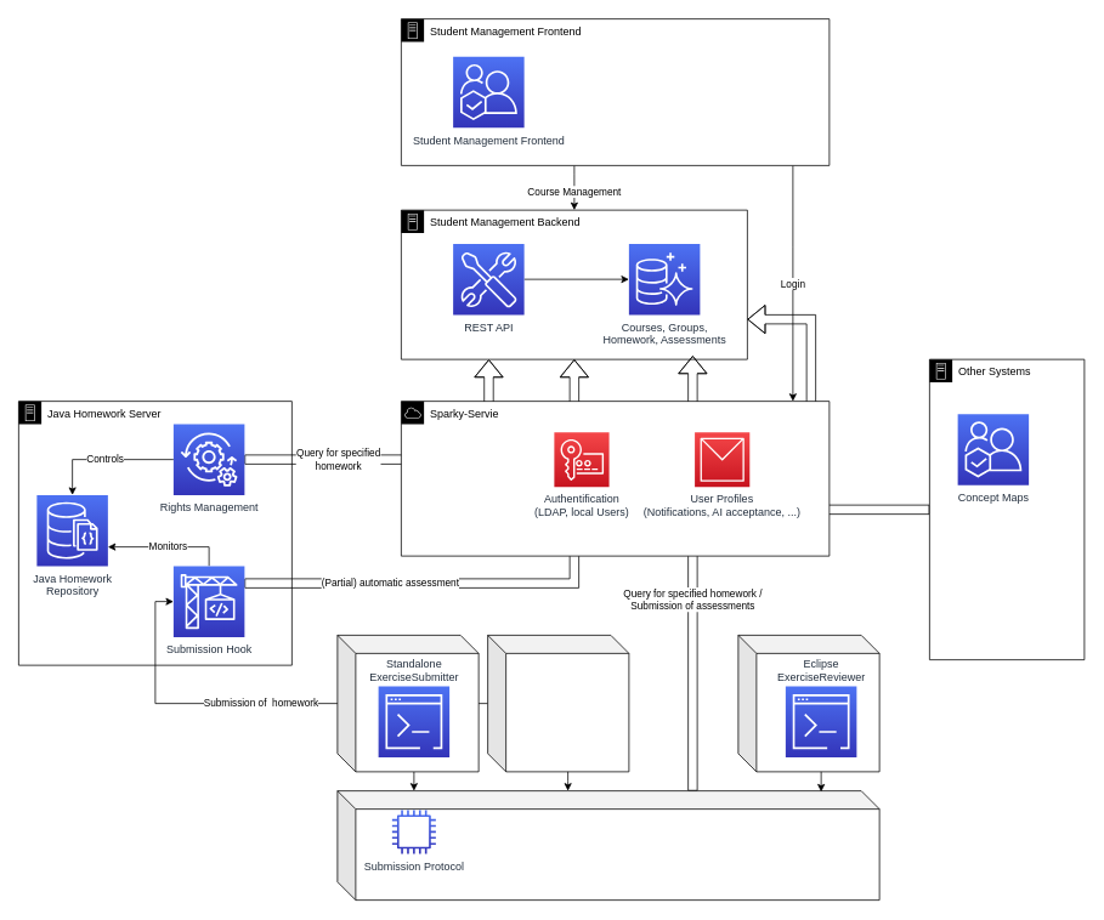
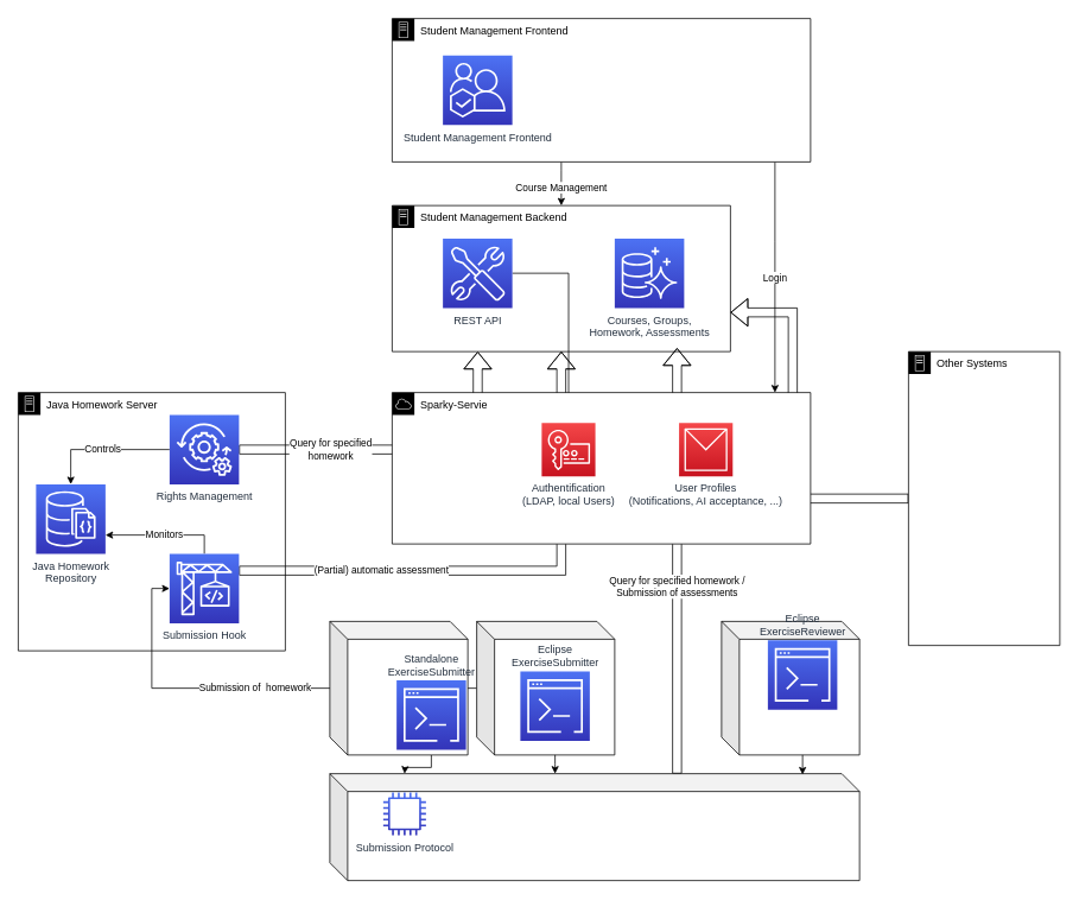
  <mxCell id="0" />
  <mxCell id="1" parent="0" />
  <mxCell id="2" value="Java Homework Server" style="points=[[0,0],[0.25,0],[0.5,0],[0.75,0],[1,0],[1,0.25],[1,0.5],[1,0.75],[1,1],[0.75,1],[0.5,1],[0.25,1],[0,1],[0,0.75],[0,0.5],[0,0.25]];outlineConnect=0;html=1;whiteSpace=wrap;fontSize=12;fontStyle=0;shape=mxgraph.aws4.group;grIcon=mxgraph.aws4.group_on_premise;verticalAlign=top;align=left;spacingLeft=30;dashed=0;" parent="1" vertex="1"><mxGeometry x="20" y="440" width="300" height="290" as="geometry" /></mxCell>
  <mxCell id="3" value="Java Homework&lt;br&gt;Repository" style="outlineConnect=0;fontColor=#232F3E;gradientColor=#4D72F3;gradientDirection=north;fillColor=#3334B9;strokeColor=#ffffff;dashed=0;verticalLabelPosition=bottom;verticalAlign=top;align=center;html=1;fontSize=12;fontStyle=0;aspect=fixed;shape=mxgraph.aws4.resourceIcon;resIcon=mxgraph.aws4.documentdb_with_mongodb_compatibility;" parent="1" vertex="1"><mxGeometry x="40" y="543" width="78" height="78" as="geometry" /></mxCell>
  <mxCell id="4" value="Controls" style="edgeStyle=orthogonalEdgeStyle;rounded=0;orthogonalLoop=1;jettySize=auto;html=1;" parent="1" source="6" target="3" edge="1"><mxGeometry relative="1" as="geometry"><Array as="points"><mxPoint x="79" y="504" /></Array></mxGeometry></mxCell>
  <mxCell id="5" value="Query for specified&lt;br&gt;homework" style="edgeStyle=orthogonalEdgeStyle;rounded=0;orthogonalLoop=1;jettySize=auto;html=1;startArrow=none;startFill=0;shape=flexArrow;entryX=0.253;entryY=1;entryDx=0;entryDy=0;entryPerimeter=0;" parent="1" source="6" target="7" edge="1"><mxGeometry x="-0.456" relative="1" as="geometry"><mxPoint as="offset" /></mxGeometry></mxCell>
  <mxCell id="6" value="Rights Management" style="outlineConnect=0;fontColor=#232F3E;gradientColor=#4D72F3;gradientDirection=north;fillColor=#3334B9;strokeColor=#ffffff;dashed=0;verticalLabelPosition=bottom;verticalAlign=top;align=center;html=1;fontSize=12;fontStyle=0;aspect=fixed;shape=mxgraph.aws4.resourceIcon;resIcon=mxgraph.aws4.managed_services;" parent="1" vertex="1"><mxGeometry x="190" y="465" width="78" height="78" as="geometry" /></mxCell>
  <mxCell id="7" value="&lt;span style=&quot;text-align: center&quot;&gt;Student Management Backend&lt;/span&gt;" style="points=[[0,0],[0.25,0],[0.5,0],[0.75,0],[1,0],[1,0.25],[1,0.5],[1,0.75],[1,1],[0.75,1],[0.5,1],[0.25,1],[0,1],[0,0.75],[0,0.5],[0,0.25]];outlineConnect=0;html=1;whiteSpace=wrap;fontSize=12;fontStyle=0;shape=mxgraph.aws4.group;grIcon=mxgraph.aws4.group_on_premise;verticalAlign=top;align=left;spacingLeft=30;dashed=0;" parent="1" vertex="1"><mxGeometry x="440" y="230" width="380" height="164" as="geometry" /></mxCell>
- <mxCell id="8" style="edgeStyle=orthogonalEdgeStyle;rounded=0;orthogonalLoop=1;jettySize=auto;html=1;" parent="1" source="9" target="14" edge="1"><mxGeometry relative="1" as="geometry" /></mxCell>
+ <mxCell id="8" style="edgeStyle=orthogonalEdgeStyle;rounded=0;orthogonalLoop=1;jettySize=auto;html=1;" parent="1" source="9" target="38" edge="1"><mxGeometry relative="1" as="geometry" /></mxCell>
  <mxCell id="9" value="REST API" style="outlineConnect=0;fontColor=#232F3E;gradientColor=#4D72F3;gradientDirection=north;fillColor=#3334B9;strokeColor=#ffffff;dashed=0;verticalLabelPosition=bottom;verticalAlign=top;align=center;html=1;fontSize=12;fontStyle=0;aspect=fixed;shape=mxgraph.aws4.resourceIcon;resIcon=mxgraph.aws4.developer_tools;" parent="1" vertex="1"><mxGeometry x="497" y="267" width="78" height="78" as="geometry" /></mxCell>
  <mxCell id="10" value="Login" style="edgeStyle=orthogonalEdgeStyle;rounded=0;orthogonalLoop=1;jettySize=auto;html=1;startArrow=none;startFill=0;" parent="1" source="12" target="36" edge="1"><mxGeometry relative="1" as="geometry"><Array as="points"><mxPoint x="870" y="270" /><mxPoint x="870" y="270" /></Array></mxGeometry></mxCell>
  <mxCell id="11" value="Course Management" style="edgeStyle=orthogonalEdgeStyle;rounded=0;orthogonalLoop=1;jettySize=auto;html=1;startArrow=none;startFill=0;" parent="1" source="12" target="7" edge="1"><mxGeometry x="0.18" relative="1" as="geometry"><Array as="points"><mxPoint x="630" y="190" /><mxPoint x="630" y="190" /></Array><mxPoint x="990" y="200" as="sourcePoint" /><mxPoint as="offset" /></mxGeometry></mxCell>
  <mxCell id="12" value="&lt;span style=&quot;text-align: center&quot;&gt;Student Management Frontend&lt;/span&gt;" style="points=[[0,0],[0.25,0],[0.5,0],[0.75,0],[1,0],[1,0.25],[1,0.5],[1,0.75],[1,1],[0.75,1],[0.5,1],[0.25,1],[0,1],[0,0.75],[0,0.5],[0,0.25]];outlineConnect=0;html=1;whiteSpace=wrap;fontSize=12;fontStyle=0;shape=mxgraph.aws4.group;grIcon=mxgraph.aws4.group_on_premise;verticalAlign=top;align=left;spacingLeft=30;dashed=0;" parent="1" vertex="1"><mxGeometry x="440" y="20" width="470" height="161" as="geometry" /></mxCell>
  <mxCell id="13" value="Student Management Frontend" style="outlineConnect=0;fontColor=#232F3E;gradientColor=#4D72F3;gradientDirection=north;fillColor=#3334B9;strokeColor=#ffffff;dashed=0;verticalLabelPosition=bottom;verticalAlign=top;align=center;html=1;fontSize=12;fontStyle=0;aspect=fixed;shape=mxgraph.aws4.resourceIcon;resIcon=mxgraph.aws4.iq;" parent="1" vertex="1"><mxGeometry x="497" y="61.5" width="78" height="78" as="geometry" /></mxCell>
  <mxCell id="14" value="Courses, Groups,&lt;br&gt;Homework, Assessments" style="outlineConnect=0;fontColor=#232F3E;gradientColor=#4D72F3;gradientDirection=north;fillColor=#3334B9;strokeColor=#ffffff;dashed=0;verticalLabelPosition=bottom;verticalAlign=top;align=center;html=1;fontSize=12;fontStyle=0;aspect=fixed;shape=mxgraph.aws4.resourceIcon;resIcon=mxgraph.aws4.aurora;" parent="1" vertex="1"><mxGeometry x="690" y="267" width="78" height="78" as="geometry" /></mxCell>
  <mxCell id="15" value="Monitors" style="edgeStyle=orthogonalEdgeStyle;rounded=0;orthogonalLoop=1;jettySize=auto;html=1;startArrow=none;startFill=0;" parent="1" source="17" target="3" edge="1"><mxGeometry relative="1" as="geometry"><Array as="points"><mxPoint x="229" y="600" /></Array></mxGeometry></mxCell>
  <mxCell id="16" value="(Partial) automatic assessment" style="edgeStyle=orthogonalEdgeStyle;shape=flexArrow;rounded=0;orthogonalLoop=1;jettySize=auto;html=1;startArrow=none;startFill=0;" parent="1" source="17" target="7" edge="1"><mxGeometry x="-0.474" relative="1" as="geometry"><Array as="points"><mxPoint x="630" y="640" /></Array><mxPoint as="offset" /></mxGeometry></mxCell>
  <mxCell id="17" value="Submission Hook" style="outlineConnect=0;fontColor=#232F3E;gradientColor=#4D72F3;gradientDirection=north;fillColor=#3334B9;strokeColor=#ffffff;dashed=0;verticalLabelPosition=bottom;verticalAlign=top;align=center;html=1;fontSize=12;fontStyle=0;aspect=fixed;shape=mxgraph.aws4.resourceIcon;resIcon=mxgraph.aws4.codebuild;" parent="1" vertex="1"><mxGeometry x="190" y="621" width="78" height="78" as="geometry" /></mxCell>
  <mxCell id="18" value="Query for specified homework /&lt;br&gt;Submission of assessments" style="edgeStyle=orthogonalEdgeStyle;rounded=0;orthogonalLoop=1;jettySize=auto;html=1;startArrow=none;startFill=0;shape=flexArrow;" parent="1" source="24" edge="1"><mxGeometry x="-0.218" relative="1" as="geometry"><mxPoint x="760" y="390" as="targetPoint" /><Array as="points"><mxPoint x="760" y="360" /></Array><mxPoint as="offset" /></mxGeometry></mxCell>
  <mxCell id="19" style="edgeStyle=orthogonalEdgeStyle;rounded=0;orthogonalLoop=1;jettySize=auto;html=1;shape=flexArrow;" edge="1" parent="1" source="20" target="7"><mxGeometry relative="1" as="geometry"><Array as="points"><mxPoint x="890" y="559" /><mxPoint x="890" y="350" /></Array></mxGeometry></mxCell>
  <mxCell id="20" value="Other Systems" style="points=[[0,0],[0.25,0],[0.5,0],[0.75,0],[1,0],[1,0.25],[1,0.5],[1,0.75],[1,1],[0.75,1],[0.5,1],[0.25,1],[0,1],[0,0.75],[0,0.5],[0,0.25]];outlineConnect=0;html=1;whiteSpace=wrap;fontSize=12;fontStyle=0;shape=mxgraph.aws4.group;grIcon=mxgraph.aws4.group_on_premise;verticalAlign=top;align=left;spacingLeft=30;dashed=0;" vertex="1" parent="1"><mxGeometry x="1020" y="394" width="170" height="330" as="geometry" /></mxCell>
- <mxCell id="21" value="Concept Maps" style="outlineConnect=0;fontColor=#232F3E;gradientColor=#4D72F3;gradientDirection=north;fillColor=#3334B9;strokeColor=#ffffff;dashed=0;verticalLabelPosition=bottom;verticalAlign=top;align=center;html=1;fontSize=12;fontStyle=0;aspect=fixed;shape=mxgraph.aws4.resourceIcon;resIcon=mxgraph.aws4.iq;" vertex="1" parent="1"><mxGeometry x="1051" y="454" width="78" height="78" as="geometry" /></mxCell>
  <mxCell id="22" value="Submission of&amp;nbsp; homework" style="edgeStyle=orthogonalEdgeStyle;rounded=0;orthogonalLoop=1;jettySize=auto;html=1;startArrow=none;startFill=0;" parent="1" source="27" target="17" edge="1"><mxGeometry relative="1" as="geometry"><Array as="points"><mxPoint x="170" y="772" /><mxPoint x="170" y="660" /></Array></mxGeometry></mxCell>
  <mxCell id="23" value="" style="group" parent="1" vertex="1" connectable="0"><mxGeometry x="370" y="697" width="595" height="280" as="geometry" /></mxCell>
  <mxCell id="24" value="" style="shape=cube;whiteSpace=wrap;html=1;boundedLbl=1;backgroundOutline=1;darkOpacity=0.05;darkOpacity2=0.1;" parent="23" vertex="1"><mxGeometry y="171" width="595" height="120" as="geometry" /></mxCell>
  <mxCell id="25" value="Submission Protocol" style="outlineConnect=0;fontColor=#232F3E;gradientColor=#4D72F3;fillColor=#3334B9;strokeColor=#ffffff;dashed=0;verticalLabelPosition=bottom;verticalAlign=top;align=center;html=1;fontSize=12;fontStyle=0;aspect=fixed;pointerEvents=1;shape=mxgraph.aws4.instance2;gradientDirection=north;" parent="23" vertex="1"><mxGeometry x="60" y="192" width="48" height="48" as="geometry" /></mxCell>
  <mxCell id="26" style="edgeStyle=orthogonalEdgeStyle;rounded=0;orthogonalLoop=1;jettySize=auto;html=1;startArrow=none;startFill=0;" parent="23" source="34" edge="1"><mxGeometry relative="1" as="geometry"><mxPoint x="84" y="171" as="targetPoint" /></mxGeometry></mxCell>
  <mxCell id="27" value="" style="shape=cube;whiteSpace=wrap;html=1;boundedLbl=1;backgroundOutline=1;darkOpacity=0.05;darkOpacity2=0.1;" parent="23" vertex="1"><mxGeometry x="165" width="155" height="150" as="geometry" /></mxCell>
  <mxCell id="28" style="edgeStyle=orthogonalEdgeStyle;rounded=0;orthogonalLoop=1;jettySize=auto;html=1;startArrow=none;startFill=0;" parent="23" target="24" edge="1"><mxGeometry relative="1" as="geometry"><mxPoint x="253" y="150" as="sourcePoint" /><Array as="points"><mxPoint x="253" y="160" /><mxPoint x="253" y="160" /></Array></mxGeometry></mxCell>
+ <mxCell id="29" value="Eclipse&lt;br&gt;ExerciseSubmitter" style="outlineConnect=0;fontColor=#232F3E;gradientColor=#4D72F3;gradientDirection=north;fillColor=#3334B9;strokeColor=#ffffff;dashed=0;verticalLabelPosition=top;verticalAlign=bottom;align=center;html=1;fontSize=12;fontStyle=0;aspect=fixed;shape=mxgraph.aws4.resourceIcon;resIcon=mxgraph.aws4.command_line_interface;labelPosition=center;" parent="23" vertex="1"><mxGeometry x="214" y="56" width="78" height="78" as="geometry" /></mxCell>
  <mxCell id="30" value="" style="shape=cube;whiteSpace=wrap;html=1;boundedLbl=1;backgroundOutline=1;darkOpacity=0.05;darkOpacity2=0.1;" parent="23" vertex="1"><mxGeometry x="440" width="155" height="150" as="geometry" /></mxCell>
  <mxCell id="31" style="edgeStyle=orthogonalEdgeStyle;rounded=0;orthogonalLoop=1;jettySize=auto;html=1;startArrow=none;startFill=0;" parent="23" edge="1"><mxGeometry relative="1" as="geometry"><mxPoint x="531" y="150" as="sourcePoint" /><mxPoint x="531" y="172" as="targetPoint" /><Array as="points"><mxPoint x="531" y="172" /></Array></mxGeometry></mxCell>
- <mxCell id="32" value="Eclipse&lt;br&gt;ExerciseReviewer" style="outlineConnect=0;fontColor=#232F3E;gradientColor=#4D72F3;gradientDirection=north;fillColor=#3334B9;strokeColor=#ffffff;dashed=0;verticalLabelPosition=top;verticalAlign=bottom;align=center;html=1;fontSize=12;fontStyle=0;aspect=fixed;shape=mxgraph.aws4.resourceIcon;resIcon=mxgraph.aws4.command_line_interface;labelPosition=center;" parent="23" vertex="1"><mxGeometry x="492" y="56" width="78" height="78" as="geometry" /></mxCell>
+ <mxCell id="32" value="Eclipse&lt;br&gt;ExerciseReviewer" style="outlineConnect=0;fontColor=#232F3E;gradientColor=#4D72F3;gradientDirection=north;fillColor=#3334B9;strokeColor=#ffffff;dashed=0;verticalLabelPosition=top;verticalAlign=bottom;align=center;html=1;fontSize=12;fontStyle=0;aspect=fixed;shape=mxgraph.aws4.resourceIcon;resIcon=mxgraph.aws4.command_line_interface;labelPosition=center;" parent="23" vertex="1"><mxGeometry x="492" y="21" width="78" height="78" as="geometry" /></mxCell>
  <mxCell id="33" value="" style="shape=cube;whiteSpace=wrap;html=1;boundedLbl=1;backgroundOutline=1;darkOpacity=0.05;darkOpacity2=0.1;" parent="23" vertex="1"><mxGeometry width="155" height="150" as="geometry" /></mxCell>
- <mxCell id="34" value="Standalone&lt;br&gt;ExerciseSubmitter" style="outlineConnect=0;fontColor=#232F3E;gradientColor=#4D72F3;gradientDirection=north;fillColor=#3334B9;strokeColor=#ffffff;dashed=0;verticalLabelPosition=top;verticalAlign=bottom;align=center;html=1;fontSize=12;fontStyle=0;aspect=fixed;shape=mxgraph.aws4.resourceIcon;resIcon=mxgraph.aws4.command_line_interface;labelPosition=center;" parent="23" vertex="1"><mxGeometry x="45" y="56" width="78" height="78" as="geometry" /></mxCell>
+ <mxCell id="34" value="Standalone&lt;br&gt;ExerciseSubmitter" style="outlineConnect=0;fontColor=#232F3E;gradientColor=#4D72F3;gradientDirection=north;fillColor=#3334B9;strokeColor=#ffffff;dashed=0;verticalLabelPosition=top;verticalAlign=bottom;align=center;html=1;fontSize=12;fontStyle=0;aspect=fixed;shape=mxgraph.aws4.resourceIcon;resIcon=mxgraph.aws4.command_line_interface;labelPosition=center;" parent="23" vertex="1"><mxGeometry x="75" y="66" width="78" height="78" as="geometry" /></mxCell>
  <mxCell id="35" value="" style="group" parent="1" vertex="1" connectable="0"><mxGeometry x="440" y="440" width="470" height="170" as="geometry" /></mxCell>
  <mxCell id="36" value="Sparky-Servie" style="points=[[0,0],[0.25,0],[0.5,0],[0.75,0],[1,0],[1,0.25],[1,0.5],[1,0.75],[1,1],[0.75,1],[0.5,1],[0.25,1],[0,1],[0,0.75],[0,0.5],[0,0.25]];outlineConnect=0;html=1;whiteSpace=wrap;fontSize=12;fontStyle=0;shape=mxgraph.aws4.group;grIcon=mxgraph.aws4.group_aws_cloud;verticalAlign=top;align=left;spacingLeft=30;dashed=0;" parent="35" vertex="1"><mxGeometry width="470" height="170" as="geometry" /></mxCell>
  <mxCell id="37" value="User Profiles&lt;br&gt;(Notifications, AI acceptance, ...)" style="outlineConnect=0;fontColor=#232F3E;gradientColor=#F54749;gradientDirection=north;fillColor=#C7131F;strokeColor=#ffffff;dashed=0;verticalLabelPosition=bottom;verticalAlign=top;align=center;html=1;fontSize=12;fontStyle=0;aspect=fixed;shape=mxgraph.aws4.resourceIcon;resIcon=mxgraph.aws4.workmail;" parent="35" vertex="1"><mxGeometry x="322.286" y="34" width="60.273" height="60.273" as="geometry" /></mxCell>
  <mxCell id="38" value="Authentification&lt;br&gt;(LDAP, local Users)" style="outlineConnect=0;fontColor=#232F3E;gradientColor=#F54749;gradientDirection=north;fillColor=#C7131F;strokeColor=#ffffff;dashed=0;verticalLabelPosition=bottom;verticalAlign=top;align=center;html=1;fontSize=12;fontStyle=0;aspect=fixed;shape=mxgraph.aws4.resourceIcon;resIcon=mxgraph.aws4.key_management_service;" parent="35" vertex="1"><mxGeometry x="168" y="34" width="60.273" height="60.273" as="geometry" /></mxCell>
